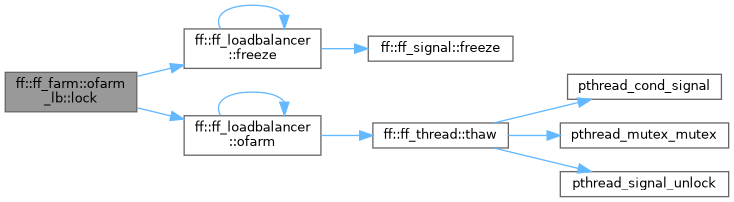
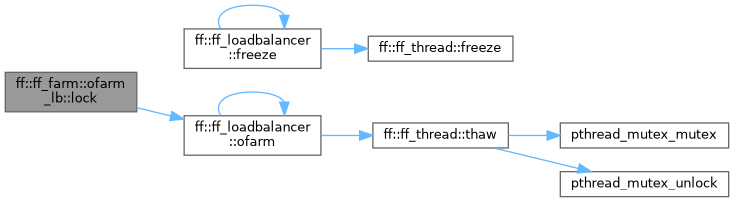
  digraph {
    rankdir=LR
    node [color=grey40 fillcolor=white fontname=Helvetica fontsize=10 shape=box style=filled]
    edge [color=steelblue1 fontname=Helvetica fontsize=10 labelfontname=Helvetica labelfontsize=10 style=solid]
    n1 [color=gray40 fillcolor=grey60 fontcolor=black height=0.2 label="ff::ff_farm::ofarm\l_lb::lock" width=0.4]
    n2 [height=0.2 label="ff::ff_loadbalancer\l::freeze" width=0.4]
    n3 [height=0.2 label="ff::ff_loadbalancer\l::ofarm" width=0.4]
-   n4 [height=0.2 label="ff::ff_signal::freeze" width=0.4]
+   n4 [height=0.2 label="ff::ff_thread::freeze" width=0.4]
    n5 [height=0.2 label="ff::ff_thread::thaw" width=0.4]
-   n6 [height=0.2 label=pthread_cond_signal width=0.4]
    n7 [height=0.2 label=pthread_mutex_mutex width=0.4]
-   n8 [height=0.2 label=pthread_signal_unlock width=0.4]
-   n1 -> n2
+   n8 [height=0.2 label=pthread_mutex_unlock width=0.4]
    n1 -> n3
    n2 -> n2
    n2 -> n4
    n3 -> n3
    n3 -> n5
-   n5 -> n6
    n5 -> n7
    n5 -> n8
  }
